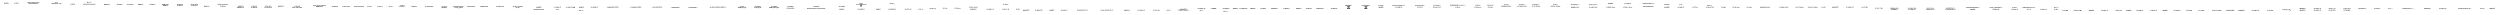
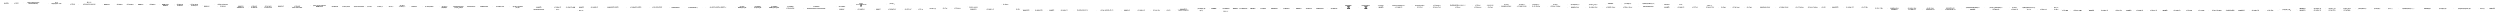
  digraph {
    rankdir=LR
    node [color=red shape=parallelogram]
    edge [arrowhead=box style=bold]
    n1 [label="(<operator>.logicalNot,!addr)" shape=house]
    n2 [label="(wpa_printf,wpa_printf(2, \"hostapd_notif_assoc: Skip event with no address\"))"]
    n3 [label="(random_add_randomness,random_add_randomness(addr, 6u))" shape=trapezium]
    n4 [color=black label="(<operator>.minus,-1)" shape=trapezium]
    n5 [label="(hostapd_logger,hostapd_logger(hapd, addr, 1u, 2, \"associated\"))"]
    n6 [label="(RETURN,return -1;,return -1;)" shape=note]
    n7 [color=black label="(METHOD_RETURN,with __fastcall)" shape=house]
    n8 [label="(<operator>.addressOf,&elems)" shape=trapezium]
    n9 [label="(ieee802_11_parse_elems,ieee802_11_parse_elems(req_ies, req_ies_len, &elems, 0))" shape=house]
    n10 [label="(FIELD_IDENTIFIER,wps_ie,wps_ie)"]
    n11 [color=black label="(<operator>.fieldAccess,elems.wps_ie)" shape=trapezium]
    n12 [color=black label="(<operator>.assignment,v9 = elems.wps_ie)" shape=note]
    n13 [label="(FIELD_IDENTIFIER,wps_ie,wps_ie)"]
    n14 [label="(<operator>.fieldAccess,elems.wps_ie)" shape=house]
    n15 [label="(FIELD_IDENTIFIER,wps_ie_len,wps_ie_len)"]
    n16 [label="(FIELD_IDENTIFIER,rsn_ie,rsn_ie)" shape=note]
    n17 [color=black label="(<operator>.fieldAccess,elems.wps_ie_len)" shape=trapezium]
    n18 [label="(<operator>.fieldAccess,elems.rsn_ie)" shape=trapezium]
    n19 [label="(<operator>.assignment,v10 = elems.wps_ie_len)" shape=note]
    n20 [label="(wpa_printf,wpa_printf(2, \"STA included WPS IE in (Re)AssocReq\"))"]
    n21 [label="(<operator>.subtraction,v9 - 2)" shape=house]
    n22 [color=black label="(<operator>.assignment,v11 = v9 - 2)" shape=house]
    n23 [color=black label="(<operator>.addition,v10 + 2)"]
    n24 [color=black label="(<operator>.assignment,v12 = v10 + 2)" shape=note]
    n25 [label="(ap_get_sta,ap_get_sta(hapd, addr))"]
    n26 [label="(<operator>.assignment,v13 = ap_get_sta(hapd, addr))" shape=trapezium]
    n27 [color=black label="(<operator>.assignment,v9 = elems.rsn_ie)"]
    n28 [color=black label="(FIELD_IDENTIFIER,rsn_ie,rsn_ie)" shape=house]
    n29 [label="(<operator>.fieldAccess,elems.rsn_ie)" shape=house]
    n30 [color=black label="(FIELD_IDENTIFIER,rsn_ie_len,rsn_ie_len)" shape=trapezium]
    n31 [color=black label="(FIELD_IDENTIFIER,wpa_ie,wpa_ie)" shape=note]
    n32 [color=black label="(<operator>.fieldAccess,elems.rsn_ie_len)" shape=house]
    n33 [label="(<operator>.fieldAccess,elems.wpa_ie)" shape=trapezium]
    n34 [label="(<operator>.assignment,v10 = elems.rsn_ie_len)" shape=house]
    n35 [color=black label="(wpa_printf,wpa_printf(2, \"STA included RSN IE in (Re)AssocReq\"))"]
    n36 [color=black label="(<operator>.assignment,v9 = elems.wpa_ie)"]
    n37 [label="(FIELD_IDENTIFIER,wpa_ie,wpa_ie)" shape=house]
    n38 [color=black label="(<operator>.fieldAccess,elems.wpa_ie)"]
    n39 [color=black label="(FIELD_IDENTIFIER,wpa_ie_len,wpa_ie_len)" shape=house]
    n40 [color=black label="(wpa_printf,wpa_printf(2, \"STA did not include WPS/RSN/WPA IE in (Re)AssocReq\"))" shape=house]
    n41 [color=black label="(<operator>.fieldAccess,elems.wpa_ie_len)" shape=note]
    n42 [color=black label="(<operator>.assignment,v10 = elems.wpa_ie_len)" shape=house]
    n43 [color=black label="(wpa_printf,wpa_printf(2, \"STA included WPA IE in (Re)AssocReq\"))" shape=note]
    n44 [color=black label="(<operator>.assignment,v12 = 0)"]
    n45 [label="(<operator>.assignment,v14 = v13)"]
    n46 [color=black label="(ap_sta_add,ap_sta_add(hapd, addr))" shape=note]
    n47 [label="(ap_sta_no_session_timeout,ap_sta_no_session_timeout(hapd, v13))" shape=note]
    n48 [color=black label="(<operator>.assignment,v14 = ap_sta_add(hapd, addr))" shape=house]
    n49 [color=black label="(accounting_sta_stop,accounting_sta_stop(hapd, v14))" shape=note]
    n50 [color=black label="(FIELD_IDENTIFIER,timeout_next,timeout_next)"]
    n51 [label="(<operator>.indirectFieldAccess,v14->timeout_next)" shape=house]
    n52 [color=black label="(<operator>.assignment,v14->timeout_next = STA_NULLFUNC)" shape=trapezium]
    n53 [label="(FIELD_IDENTIFIER,flags,flags)" shape=note]
    n54 [color=black label="(<operator>.indirectFieldAccess,v14->flags)"]
    n55 [color=black label="(<operator>.logicalNot,!v14)"]
    n56 [label="(hostapd_drv_sta_disassoc,hostapd_drv_sta_disassoc(hapd, addr, 5))"]
    n57 [color=black label="(<operator>.minus,-1)" shape=trapezium]
    n58 [label="(RETURN,return -1;,return -1;)"]
    n59 [label="(<operators>.assignmentAnd,v14->flags &= 0xFFFECFFF)" shape=note]
    n60 [color=black label="(FIELD_IDENTIFIER,iface,iface)" shape=trapezium]
    n61 [color=black label="(<operator>.indirectFieldAccess,hapd->iface)" shape=trapezium]
    n62 [label="(<operator>.logicalAnd,!hapd->iface->drv_max_acl_mac_addrs && hostapd_check_acl(hapd, addr, 0) != 1)" shape=trapezium]
    n63 [label="(<operator>.indirection,*addr)" shape=house]
    n64 [color=black label="(FIELD_IDENTIFIER,supp_op_classes,supp_op_classes)" shape=house]
    n65 [color=black label="(<operator>.indirectIndexAccess,addr[1])" shape=trapezium]
    n66 [color=black label="(<operator>.fieldAccess,elems.supp_op_classes)" shape=trapezium]
    n67 [color=black label="(<operator>.logicalNot,!hapd->iface->drv_max_acl_mac_addrs)" shape=trapezium]
    n68 [label="(hostapd_check_acl,hostapd_check_acl(hapd, addr, 0))" shape=trapezium]
    n69 [label="(<operator>.notEquals,hostapd_check_acl(hapd, addr, 0) != 1)" shape=house]
    n70 [color=black label="(<operator>.indirectFieldAccess,hapd->iface->drv_max_acl_mac_addrs)" shape=trapezium]
    n71 [color=black label="(FIELD_IDENTIFIER,drv_max_acl_mac_addrs,drv_max_acl_mac_addrs)"]
    n72 [color=black label="(wpa_printf,wpa_printf(\n      3,\n      \"STA %02x:%02x:%02x:%02x:%02x:%02x not allowed to connect\",\n      *addr,\n      addr[1],\n      addr[2],\n      addr[3],\n      addr[4],\n      addr[5]))" shape=trapezium]
    n73 [color=black label="(<operator>.assignment,v16 = 1)"]
    n74 [color=black label="(FIELD_IDENTIFIER,addr,addr)" shape=trapezium]
    n75 [color=black label="(<operator>.indirectIndexAccess,addr[2])" shape=house]
    n76 [color=black label="(<operator>.indirectIndexAccess,addr[3])" shape=note]
    n77 [color=black label="(<operator>.indirectIndexAccess,addr[4])" shape=trapezium]
    n78 [color=black label="(<operator>.indirectIndexAccess,addr[5])"]
    n79 [label="(<operator>.indirectFieldAccess,v14->addr)" shape=house]
    n80 [label="(ap_copy_sta_supp_op_classes,ap_copy_sta_supp_op_classes(v14, elems.supp_op_classes, elems.supp_op_classes_len))"]
    n81 [label="(FIELD_IDENTIFIER,conf,conf)" shape=house]
    n82 [color=black label="(<operator>.indirectFieldAccess,hapd->conf)" shape=trapezium]
    n83 [label="(FIELD_IDENTIFIER,supp_op_classes_len,supp_op_classes_len)" shape=house]
    n84 [color=black label="(<operator>.fieldAccess,elems.supp_op_classes_len)" shape=house]
    n85 [color=black label="(<operator>.logicalNot,!hapd->conf->wpa)"]
    n86 [color=black label="(FIELD_IDENTIFIER,flags,flags)" shape=note]
    n87 [color=black label="(<operator>.equals,v11 == 0)" shape=trapezium]
    n88 [label="(<operator>.indirectFieldAccess,v14->flags)"]
    n89 [label="(<operator>.assignment,v15 = v11 == 0)" shape=trapezium]
    n90 [label="(<operator>.indirectFieldAccess,hapd->conf->wpa)"]
    n91 [label="(FIELD_IDENTIFIER,wpa,wpa)" shape=trapezium]
    n92 [label="(<operator>.assignment,v28 = v14->flags)" shape=house]
    n93 [label="(FIELD_IDENTIFIER,flags,flags)" shape=trapezium]
    n94 [label="(<operator>.indirectFieldAccess,v14->flags)" shape=house]
    n95 [label="(<operator>.assignment,v14->flags = v28 & 0xFFF7FFFC | 3)" shape=house]
    n96 [label="(hostapd_set_sta_flags,hostapd_set_sta_flags(hapd, v14))" shape=note]
    n97 [label="(<operator>.logicalAnd,reassoc && v14->auth_alg == 2)"]
    n98 [color=black label="(FIELD_IDENTIFIER,auth_alg,auth_alg)" shape=house]
    n99 [color=black label="(<operator>.and,v28 & 0xFFF7FFFC)" shape=house]
    n100 [label="(<operator>.or,v28 & 0xFFF7FFFC | 3)"]
    n101 [color=black label="(FIELD_IDENTIFIER,wpa_sm,wpa_sm)"]
    n102 [label="(FIELD_IDENTIFIER,wpa_sm,wpa_sm)"]
    n103 [color=black label="(<operator>.indirectFieldAccess,v14->auth_alg)"]
    n104 [color=black label="(<operator>.indirectFieldAccess,v14->wpa_sm)"]
    n105 [color=black label="(<operator>.indirectFieldAccess,v14->wpa_sm)" shape=note]
    n106 [color=black label="(<operator>.equals,v14->auth_alg == 2)" shape=trapezium]
    n107 [color=black label="(<operator>.assignment,v29 = v14->wpa_sm)" shape=house]
    n108 [label="(<operator>.assignment,v30 = WPA_ASSOC_FT)"]
    n109 [color=black label="(wpa_auth_sm_event,wpa_auth_sm_event(v29, v30))" shape=house]
    n110 [color=black label="(<operator>.arithmeticShiftRight,v28 >> 1)"]
    n111 [label="(<operator>.assignment,v29 = v14->wpa_sm)" shape=house]
    n112 [label="(<operator>.assignment,v30 = WPA_ASSOC)" shape=trapezium]
    n113 [label="(<operator>.and,(v28 >> 1) & 1)" shape=trapezium]
    n114 [label="(hostapd_new_assoc_sta,hostapd_new_assoc_sta(hapd, v14, (v28 >> 1) & 1))"]
    n115 [label="(FIELD_IDENTIFIER,eapol_sm,eapol_sm)" shape=trapezium]
    n116 [label="(<operator>.indirectFieldAccess,v14->eapol_sm)"]
    n117 [label="(ieee802_1x_notify_port_enabled,ieee802_1x_notify_port_enabled(v14->eapol_sm, 1))"]
    n118 [color=black label="(RETURN,return 0;,return 0;)" shape=house]
    n119 [label="(<operator>.equals,v12 == 0)"]
    n120 [color=black label="(wpa_printf,wpa_printf(2, \"No WPA/RSN IE from STA\"))" shape=trapezium]
    n121 [label="(FIELD_IDENTIFIER,wpa_sm,wpa_sm)" shape=note]
    n122 [label="(<operator>.assignment,v15 = v12 == 0)"]
    n123 [color=black label="(<operator>.assignment,v16 = 13)" shape=house]
    n124 [label="(<operator>.indirectFieldAccess,v14->wpa_sm)" shape=trapezium]
    n125 [label="(hostapd_drv_sta_disassoc,hostapd_drv_sta_disassoc(hapd, v14->addr, v16))"]
    n126 [label="(ap_free_sta,ap_free_sta(hapd, v13))"]
    n127 [label="(<operator>.minus,-1)"]
    n128 [color=black label="(RETURN,return -1;,return -1;)" shape=trapezium]
-   n129 [label="(<operator>.assignment,v17 = v14->wpa_sm)"]
    n130 [label="(<operator>.logicalNot,!v17)" shape=house]
    n131 [label="(FIELD_IDENTIFIER,wpa_auth,wpa_auth)" shape=note]
    n132 [label="(FIELD_IDENTIFIER,wpa_auth,wpa_auth)" shape=trapezium]
    n133 [color=black label="(<operator>.indirectFieldAccess,hapd->wpa_auth)"]
    n134 [label="(<operator>.indirectFieldAccess,hapd->wpa_auth)" shape=house]
    n135 [label="(<operator>.assignment,v17 = wpa_auth_sta_init(hapd->wpa_auth, v14->addr, 0))"]
    n136 [color=black label="(FIELD_IDENTIFIER,wpa_sm,wpa_sm)"]
    n137 [label="(<operator>.indirectFieldAccess,v14->wpa_sm)" shape=trapezium]
    n138 [label="(wpa_auth_sta_init,wpa_auth_sta_init(hapd->wpa_auth, v14->addr, 0))" shape=trapezium]
    n139 [color=black label="(FIELD_IDENTIFIER,addr,addr)" shape=house]
    n140 [color=black label="(<operator>.indirectFieldAccess,v14->addr)"]
    n141 [label="(<operator>.assignment,v14->wpa_sm = v17)" shape=trapezium]
    n142 [label="(<operator>.logicalNot,!v17)" shape=house]
    n143 [color=black label="(wpa_printf,wpa_printf(5, \"Failed to initialize WPA state machine\"))" shape=trapezium]
    n144 [label="(<operator>.minus,-1)" shape=note]
    n145 [label="(RETURN,return -1;,return -1;)" shape=house]
    n146 [label="(<operator>.assignment,v18 = wpa_validate_wpa_ie(\n          hapd->wpa_auth,\n          v17,\n          hapd->iface->freq,\n          v11,\n          v12,\n          elems.mdie,\n          elems.mdie_len,\n          elems.owe_dh,\n          elems.owe_dh_len))" shape=trapezium]
    n147 [color=black label="(<operator>.assignment,v19 = v18)"]
    n148 [color=black label="(FIELD_IDENTIFIER,flags,flags)"]
    n149 [label="(wpa_printf,wpa_printf(2, \"WPA/RSN information element rejected? (res %u)\", v18))" shape=house]
    n150 [color=black label="(<operator>.indirectFieldAccess,v14->flags)" shape=note]
    n151 [label="(wpa_validate_wpa_ie,wpa_validate_wpa_ie(\n          hapd->wpa_auth,\n          v17,\n          hapd->iface->freq,\n          v11,\n          v12,\n          elems.mdie,\n          elems.mdie_len,\n          elems.owe_dh,\n          elems.owe_dh_len))"]
    n152 [label="(FIELD_IDENTIFIER,iface,iface)" shape=trapezium]
    n153 [label="(<operator>.indirectFieldAccess,hapd->iface)" shape=house]
    n154 [label="(<operator>.indirectFieldAccess,hapd->iface->freq)" shape=note]
    n155 [color=black label="(FIELD_IDENTIFIER,mdie,mdie)" shape=house]
    n156 [color=black label="(<operator>.fieldAccess,elems.mdie)" shape=house]
    n157 [color=black label="(FIELD_IDENTIFIER,freq,freq)" shape=note]
    n158 [color=black label="(FIELD_IDENTIFIER,mdie_len,mdie_len)" shape=house]
    n159 [label="(<operator>.fieldAccess,elems.mdie_len)" shape=house]
    n160 [label="(FIELD_IDENTIFIER,owe_dh,owe_dh)"]
    n161 [label="(<operator>.fieldAccess,elems.owe_dh)" shape=note]
    n162 [color=black label="(FIELD_IDENTIFIER,owe_dh_len,owe_dh_len)"]
    n163 [color=black label="(<operator>.fieldAccess,elems.owe_dh_len)" shape=house]
    n164 [label="(UNKNOWN,const unsigned __int8 *,const unsigned __int8 *)" shape=trapezium]
    n165 [color=black label="(<operator>.cast,(const unsigned __int8 *)\"IE\")" shape=house]
    n166 [label="(Delegate_CreateDelegate_0,Delegate_CreateDelegate_0(2, (const unsigned __int8 *)\"IE\", v11, v12))" shape=house]
    n167 [label="(<operator>.assignment,v16 = 13)" shape=house]
    n168 [label="(UNKNOWN,unsigned int,unsigned int)" shape=note]
    n169 [color=black label="(<operator>.subtraction,v19 - 2)" shape=trapezium]
    n170 [color=black label="(<operator>.lessThan,(unsigned int)(v19 - 2) < 7)" shape=trapezium]
    n171 [label="(<operator>.subtraction,v19 - 2)" shape=house]
    n172 [color=black label="(<operator>.indirectIndexAccess,dword_90A74[v19 - 2])" shape=trapezium]
    n173 [label="(<operator>.cast,(unsigned int)(v19 - 2))" shape=note]
    n174 [label="(<operator>.assignment,v16 = dword_90A74[v19 - 2])" shape=note]
    n175 [color=black label="(<operator>.assignment,v21 = v14->flags & 0x402)" shape=house]
    n176 [color=black label="(<operator>.equals,v21 == 1026)" shape=trapezium]
    n177 [label="(<operator>.assignment,v22 = v21 == 1026)" shape=house]
    n178 [color=black label="(<operator>.and,v14->flags & 0x402)" shape=trapezium]
    n179 [color=black label="(<operator>.equals,v21 == 1026)"]
    n180 [label="(FIELD_IDENTIFIER,sa_query_timed_out,sa_query_timed_out)"]
    n181 [color=black label="(<operator>.logicalAnd,v22 && v14->sa_query_count >= 1)" shape=house]
    n182 [color=black label="(FIELD_IDENTIFIER,sa_query_count,sa_query_count)"]
    n183 [color=black label="(<operator>.indirectFieldAccess,v14->sa_query_timed_out)" shape=note]
    n184 [label="(ap_check_sa_query_timeout,ap_check_sa_query_timeout(hapd, v14))" shape=trapezium]
    n185 [color=black label="(FIELD_IDENTIFIER,flags,flags)" shape=note]
    n186 [color=black label="(<operator>.indirectFieldAccess,v14->sa_query_count)"]
    n187 [color=black label="(<operator>.assignment,v22 = v14->sa_query_timed_out == 0)"]
    n188 [label="(<operator>.equals,v14->sa_query_timed_out == 0)"]
    n189 [label="(<operator>.indirectFieldAccess,v14->flags)"]
    n190 [label="(<operator>.greaterEqualsThan,v14->sa_query_count >= 1)" shape=house]
    n191 [color=black label="(<operator>.assignment,v23 = v14->flags & 0x402)" shape=trapezium]
    n192 [label="(<operator>.equals,v23 == 1026)" shape=house]
    n193 [label="(<operator>.assignment,v24 = v23 == 1026)" shape=trapezium]
    n194 [color=black label="(<operator>.and,v14->flags & 0x402)"]
    n195 [color=black label="(<operator>.equals,v23 == 1026)" shape=trapezium]
    n196 [color=black label="(FIELD_IDENTIFIER,sa_query_timed_out,sa_query_timed_out)"]
    n197 [label="(<operator>.logicalNot,!v24)"]
    n198 [color=black label="(<operator>.indirectFieldAccess,v14->sa_query_timed_out)" shape=house]
    n199 [label="(<operator>.logicalOr,!v24 || v14->auth_alg == 2)" shape=house]
    n200 [color=black label="(FIELD_IDENTIFIER,auth_alg,auth_alg)" shape=trapezium]
    n201 [label="(<operator>.assignment,v24 = v14->sa_query_timed_out == 0)" shape=note]
    n202 [color=black label="(<operator>.equals,v14->sa_query_timed_out == 0)" shape=house]
    n203 [label="(FIELD_IDENTIFIER,wpa_sm,wpa_sm)" shape=house]
    n204 [label="(FIELD_IDENTIFIER,sa_query_count,sa_query_count)" shape=trapezium]
    n205 [color=black label="(<operator>.indirectFieldAccess,v14->wpa_sm)" shape=trapezium]
    n206 [color=black label="(<operator>.indirectFieldAccess,v14->sa_query_count)" shape=trapezium]
    n207 [color=black label="(<operator>.indirectFieldAccess,v14->auth_alg)" shape=trapezium]
    n208 [color=black label="(<operator>.equals,v14->auth_alg == 2)"]
    n209 [color=black label="(<operator>.assignment,v25 = wpa_auth_uses_mfp(v14->wpa_sm))" shape=trapezium]
    n210 [color=black label="(FIELD_IDENTIFIER,flags,flags)"]
    n211 [color=black label="(<operator>.indirectFieldAccess,v14->flags)" shape=trapezium]
    n212 [color=black label="(wpa_auth_uses_mfp,wpa_auth_uses_mfp(v14->wpa_sm))"]
    n213 [color=black label="(<operator>.assignment,v26 = v14->flags)"]
    n214 [label="(<operator>.or,v26 | 0x400)" shape=note]
    n215 [color=black label="(<operator>.assignment,v27 = v26 | 0x400)"]
    n216 [label="(<operator>.logicalNot,!v25)"]
    n217 [color=black label="(<operator>.and,v26 & 0xFFFFFBFF)" shape=note]
    n218 [label="(FIELD_IDENTIFIER,flags,flags)" shape=trapezium]
    n219 [label="(<operator>.assignment,v27 = v26 & 0xFFFFFBFF)"]
    n220 [color=black label="(<operator>.indirectFieldAccess,v14->flags)" shape=trapezium]
    n221 [label="(<operator>.assignment,v14->flags = v27)" shape=trapezium]
    n222 [label="(<operator>.logicalNot,!v14->sa_query_count)" shape=house]
    n223 [label="(ap_sta_start_sa_query,ap_sta_start_sa_query(hapd, v14))" shape=note]
    n224 [color=black label="(hostapd_eid_assoc_comeback_time,hostapd_eid_assoc_comeback_time(hapd, v14, eid))" shape=house]
    n225 [color=black label="(<operator>.assignment,v31 = hostapd_eid_assoc_comeback_time(hapd, v14, eid))" shape=house]
    n226 [label="(<operator>.subtraction,v31 - eid)"]
    n227 [label="(hostapd_sta_assoc,hostapd_sta_assoc(hapd, addr, reassoc, 0x1Eu, eid, v31 - eid))" shape=note]
    n228 [color=black label="(RETURN,return 0;,return 0;)" shape=house]
    n229 [label="(METHOD,hostapd_notif_assoc)" shape=trapezium]
    n1 -> n2 [arrowhead=diamond]
    n1 -> n3 [style=dashed]
    n2 -> n4 [arrowhead=tee style=dashed]
    n3 -> n5
    n4 -> n6 [arrowhead=diamond style=dashed]
    n5 -> n8 [arrowhead=tee style=dashed]
    n6 -> n7 [arrowhead=diamond style=dashed]
    n8 -> n9 [style=dashed]
    n9 -> n10 [arrowhead=diamond style=dashed]
    n10 -> n11 [arrowhead=tee style=dashed]
    n11 -> n12
    n12 -> n13
    n13 -> n14 [arrowhead=diamond style=dashed]
    n14 -> n15 [arrowhead=diamond style=dashed]
    n14 -> n16 [arrowhead=tee style=dashed]
    n15 -> n17
    n16 -> n18 [arrowhead=diamond]
    n17 -> n19
    n18 -> n27 [arrowhead=diamond style=dashed]
    n19 -> n20 [arrowhead=diamond]
    n20 -> n21
    n21 -> n22 [arrowhead=tee]
    n22 -> n23 [arrowhead=diamond style=dashed]
    n23 -> n24 [style=dashed]
    n24 -> n25 [style=dashed]
    n25 -> n26
    n26 -> n45 [arrowhead=diamond]
    n26 -> n46 [style=dashed]
    n27 -> n28 [arrowhead=diamond]
    n28 -> n29
    n29 -> n30 [style=dashed]
    n29 -> n31
    n30 -> n32 [style=dashed]
    n31 -> n33 [arrowhead=diamond style=dashed]
    n32 -> n34 [arrowhead=diamond style=dashed]
    n33 -> n36 [arrowhead=tee style=dashed]
    n34 -> n35 [arrowhead=tee style=dashed]
    n35 -> n21 [style=dashed]
    n36 -> n37 [arrowhead=tee]
    n37 -> n38
    n38 -> n39
    n38 -> n40
    n39 -> n41
    n41 -> n42 [arrowhead=tee]
    n42 -> n43
    n43 -> n21
    n44 -> n25 [arrowhead=tee]
    n45 -> n47 [arrowhead=tee style=dashed]
    n46 -> n48 [arrowhead=tee style=dashed]
    n47 -> n49 [arrowhead=tee style=dashed]
    n48 -> n55
    n49 -> n50
    n50 -> n51
    n51 -> n52 [arrowhead=diamond style=dashed]
    n52 -> n53 [style=dashed]
    n53 -> n54 [arrowhead=diamond style=dashed]
    n54 -> n59 [arrowhead=diamond]
    n55 -> n53 [arrowhead=diamond]
    n55 -> n56 [style=dashed]
    n56 -> n57 [arrowhead=diamond style=dashed]
    n57 -> n58
    n58 -> n7 [arrowhead=tee]
    n59 -> n60 [arrowhead=tee]
    n60 -> n61 [arrowhead=tee]
    n61 -> n71 [arrowhead=diamond]
    n62 -> n63 [arrowhead=diamond]
    n62 -> n64 [style=dashed]
    n63 -> n65 [arrowhead=tee]
    n64 -> n66 [arrowhead=diamond]
    n65 -> n75 [arrowhead=tee style=dashed]
    n66 -> n83 [arrowhead=tee]
    n67 -> n62 [arrowhead=diamond]
    n67 -> n68 [style=dashed]
    n68 -> n69 [arrowhead=tee]
    n69 -> n62 [arrowhead=tee]
    n70 -> n67 [arrowhead=diamond]
    n71 -> n70
    n72 -> n73 [style=dashed]
    n73 -> n74 [arrowhead=diamond]
    n74 -> n79
    n75 -> n76 [arrowhead=tee]
    n76 -> n77 [arrowhead=diamond]
    n77 -> n78 [arrowhead=diamond]
    n78 -> n72 [arrowhead=diamond]
    n79 -> n125 [arrowhead=diamond]
    n80 -> n81 [style=dashed]
    n81 -> n82
    n82 -> n91
    n83 -> n84 [arrowhead=tee]
    n84 -> n80
    n85 -> n86 [arrowhead=tee style=dashed]
    n85 -> n87 [arrowhead=diamond style=dashed]
    n86 -> n88 [arrowhead=diamond]
    n87 -> n89 [arrowhead=tee]
    n88 -> n92 [arrowhead=diamond style=dashed]
    n89 -> n119 [arrowhead=tee style=dashed]
    n89 -> n120 [arrowhead=diamond]
    n89 -> n121 [arrowhead=tee]
    n90 -> n85 [arrowhead=diamond style=dashed]
    n91 -> n90 [arrowhead=tee style=dashed]
    n92 -> n93 [arrowhead=diamond style=dashed]
    n93 -> n94 [arrowhead=tee]
    n94 -> n99 [arrowhead=tee]
    n95 -> n96
    n96 -> n97 [style=dashed]
    n96 -> n98 [arrowhead=tee]
    n97 -> n101
    n97 -> n102 [arrowhead=diamond style=dashed]
    n98 -> n103 [arrowhead=diamond]
    n99 -> n100 [arrowhead=tee]
    n100 -> n95 [arrowhead=diamond]
    n101 -> n104 [arrowhead=diamond]
    n102 -> n105 [arrowhead=diamond]
    n103 -> n106 [arrowhead=diamond]
    n104 -> n107
    n105 -> n111 [arrowhead=tee style=dashed]
    n106 -> n97
    n107 -> n108
    n108 -> n109
    n109 -> n110 [arrowhead=tee style=dashed]
    n110 -> n113 [arrowhead=diamond]
    n111 -> n112 [arrowhead=tee style=dashed]
    n112 -> n109 [arrowhead=diamond]
    n113 -> n114 [style=dashed]
    n114 -> n115 [arrowhead=tee]
    n115 -> n116 [arrowhead=tee]
    n116 -> n117
    n117 -> n118 [arrowhead=diamond]
    n118 -> n7 [arrowhead=diamond style=dashed]
    n119 -> n122 [arrowhead=diamond]
    n120 -> n123
    n121 -> n124 [arrowhead=tee]
    n122 -> n120 [arrowhead=tee]
    n122 -> n121 [arrowhead=tee style=dashed]
    n123 -> n74 [arrowhead=tee style=dashed]
-   n124 -> n129 [arrowhead=diamond style=dashed]
    n125 -> n126 [arrowhead=diamond style=dashed]
    n126 -> n127 [arrowhead=tee]
    n127 -> n128 [arrowhead=diamond]
    n128 -> n7 [style=dashed]
-   n129 -> n130
    n130 -> n131 [arrowhead=diamond]
    n130 -> n132 [style=dashed]
    n131 -> n133 [arrowhead=diamond style=dashed]
    n132 -> n134 [arrowhead=tee]
    n133 -> n139
    n134 -> n152
    n135 -> n136
    n136 -> n137 [arrowhead=tee style=dashed]
    n137 -> n141 [style=dashed]
    n138 -> n135 [arrowhead=diamond style=dashed]
    n139 -> n140 [arrowhead=tee style=dashed]
    n140 -> n138 [arrowhead=diamond]
    n141 -> n142 [arrowhead=diamond]
    n142 -> n132 [style=dashed]
    n142 -> n143 [arrowhead=diamond]
    n143 -> n144 [style=dashed]
    n144 -> n145 [arrowhead=tee]
    n145 -> n7 [arrowhead=tee style=dashed]
    n146 -> n147
    n146 -> n148 [arrowhead=diamond style=dashed]
    n147 -> n149 [style=dashed]
    n148 -> n150 [style=dashed]
    n149 -> n164 [style=dashed]
    n150 -> n178
    n151 -> n146
    n152 -> n153 [arrowhead=diamond]
    n153 -> n157 [style=dashed]
    n154 -> n155 [style=dashed]
    n155 -> n156 [arrowhead=diamond]
    n156 -> n158 [arrowhead=tee]
    n157 -> n154
    n158 -> n159 [arrowhead=diamond style=dashed]
    n159 -> n160 [arrowhead=diamond]
    n160 -> n161 [arrowhead=tee style=dashed]
    n161 -> n162 [arrowhead=tee]
    n162 -> n163 [arrowhead=diamond]
    n163 -> n151 [style=dashed]
    n164 -> n165 [arrowhead=tee style=dashed]
    n165 -> n166 [arrowhead=tee]
    n166 -> n167 [style=dashed]
    n167 -> n168 [style=dashed]
    n168 -> n169 [arrowhead=diamond]
    n169 -> n173 [arrowhead=diamond]
    n170 -> n74 [arrowhead=tee]
    n170 -> n171 [arrowhead=tee style=dashed]
    n171 -> n172 [arrowhead=diamond style=dashed]
    n172 -> n174
    n173 -> n170 [arrowhead=diamond]
    n174 -> n74 [arrowhead=diamond style=dashed]
    n175 -> n176 [arrowhead=tee style=dashed]
    n176 -> n177 [arrowhead=tee style=dashed]
    n177 -> n179 [arrowhead=diamond style=dashed]
    n178 -> n175 [arrowhead=diamond]
    n179 -> n180
    n179 -> n181 [arrowhead=tee style=dashed]
    n179 -> n182
    n180 -> n183 [arrowhead=diamond style=dashed]
    n181 -> n184 [arrowhead=diamond]
    n181 -> n185 [arrowhead=diamond]
    n182 -> n186 [style=dashed]
    n183 -> n188
    n184 -> n185 [arrowhead=tee style=dashed]
    n185 -> n189 [arrowhead=diamond]
    n186 -> n190 [arrowhead=diamond style=dashed]
    n187 -> n181
    n187 -> n182 [arrowhead=diamond style=dashed]
    n188 -> n187 [arrowhead=diamond style=dashed]
    n189 -> n194 [arrowhead=tee]
    n190 -> n181 [arrowhead=tee]
    n191 -> n192
    n192 -> n193 [arrowhead=diamond style=dashed]
    n193 -> n195 [style=dashed]
    n194 -> n191 [arrowhead=tee style=dashed]
    n195 -> n196 [arrowhead=tee]
    n195 -> n197 [arrowhead=tee style=dashed]
    n196 -> n198
    n197 -> n199 [arrowhead=tee]
    n197 -> n200 [style=dashed]
    n198 -> n202 [arrowhead=tee style=dashed]
    n199 -> n203
    n199 -> n204
    n200 -> n207 [arrowhead=diamond]
    n201 -> n197 [arrowhead=diamond]
    n202 -> n201
    n203 -> n205 [arrowhead=tee style=dashed]
    n204 -> n206 [arrowhead=tee]
    n205 -> n212 [arrowhead=diamond style=dashed]
    n206 -> n222 [arrowhead=tee style=dashed]
    n207 -> n208 [arrowhead=tee]
    n208 -> n199 [arrowhead=tee]
    n209 -> n210 [arrowhead=diamond]
    n210 -> n211 [style=dashed]
    n211 -> n213 [arrowhead=tee]
    n212 -> n209
    n213 -> n214 [style=dashed]
    n214 -> n215
    n215 -> n216 [arrowhead=diamond style=dashed]
    n216 -> n217
    n216 -> n218
    n217 -> n219
    n218 -> n220 [arrowhead=tee style=dashed]
    n219 -> n218 [arrowhead=tee style=dashed]
    n220 -> n221 [arrowhead=tee]
    n221 -> n86 [style=dashed]
    n222 -> n223 [arrowhead=diamond style=dashed]
    n222 -> n224 [arrowhead=diamond]
    n223 -> n224 [arrowhead=diamond style=dashed]
    n224 -> n225 [arrowhead=diamond style=dashed]
    n225 -> n226 [style=dashed]
    n226 -> n227 [arrowhead=diamond style=dashed]
    n227 -> n228
    n228 -> n7 [arrowhead=tee style=dashed]
    n229 -> n1 [arrowhead=diamond style=dashed]
  }
